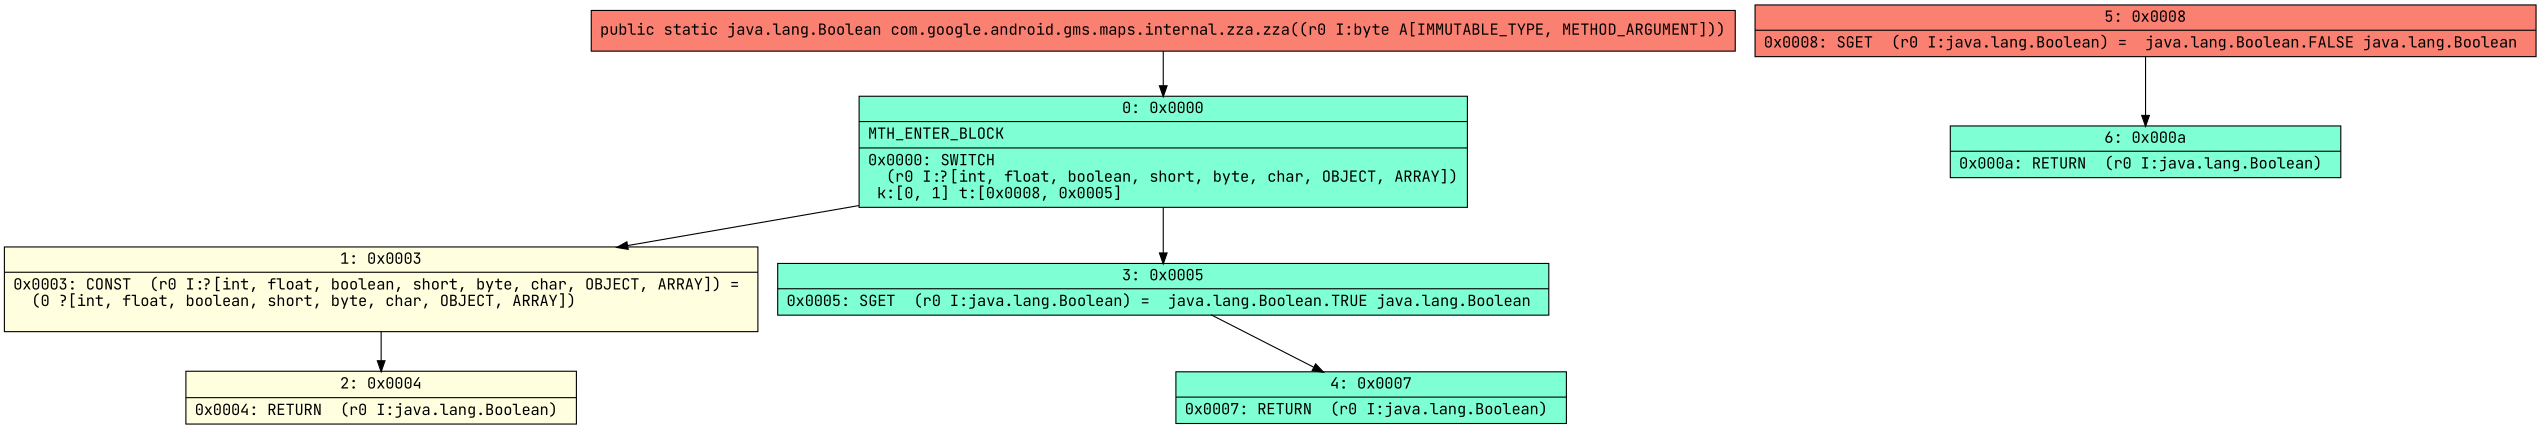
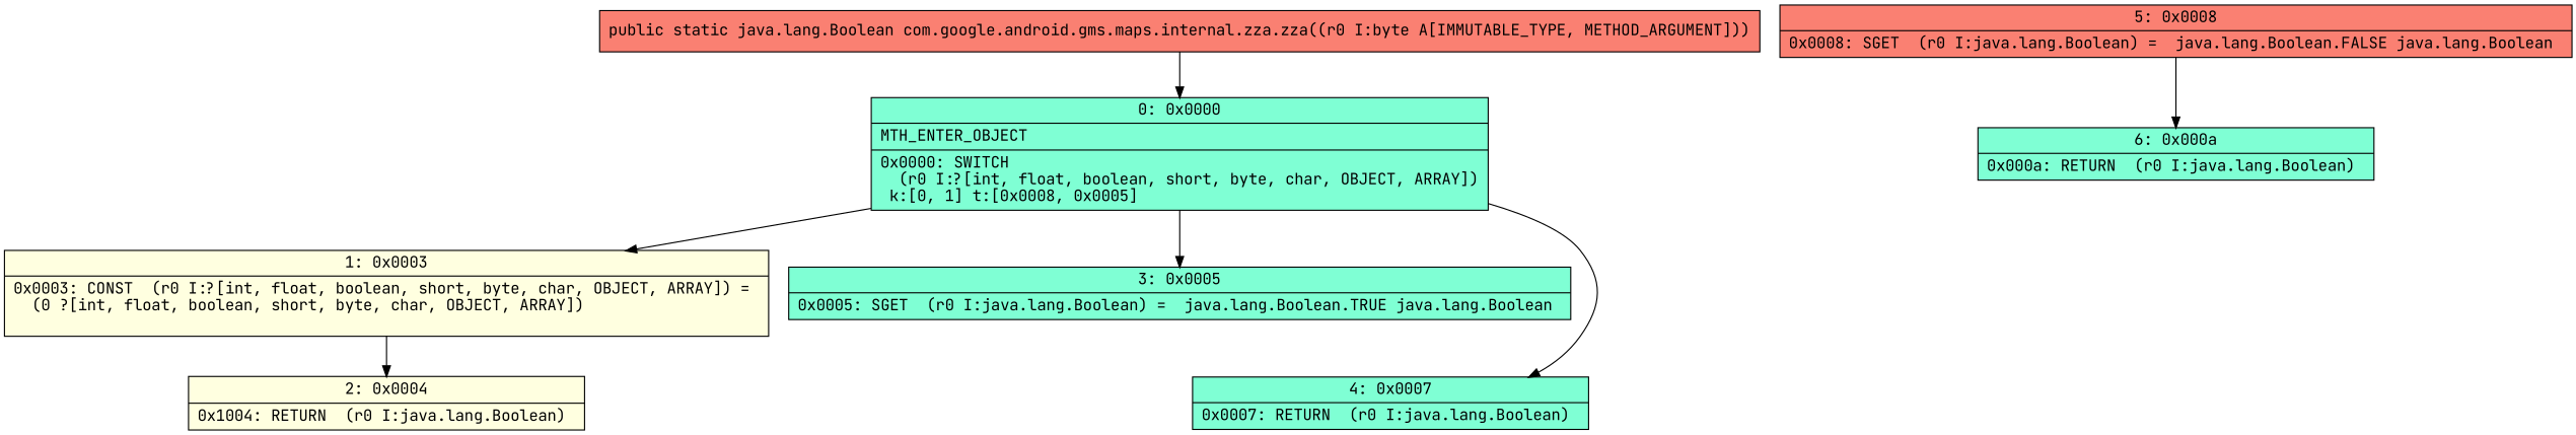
  digraph {
    fontname="JetBrains Mono"
    node [fillcolor=aquamarine fontname="JetBrains Mono" shape=record style=filled]
    edge [fontname="JetBrains Mono"]
-   n1 [label="{0\:\ 0x0000|MTH_ENTER_BLOCK\l|0x0000: SWITCH  \l  (r0 I:?[int, float, boolean, short, byte, char, OBJECT, ARRAY])\l k:[0, 1] t:[0x0008, 0x0005] \l}"]
+   n1 [label="{0\:\ 0x0000|MTH_ENTER_OBJECT\l|0x0000: SWITCH  \l  (r0 I:?[int, float, boolean, short, byte, char, OBJECT, ARRAY])\l k:[0, 1] t:[0x0008, 0x0005] \l}"]
    n2 [fillcolor=lightyellow label="{1\:\ 0x0003|0x0003: CONST  (r0 I:?[int, float, boolean, short, byte, char, OBJECT, ARRAY]) = \l  (0 ?[int, float, boolean, short, byte, char, OBJECT, ARRAY])\l \l}"]
    n3 [label="{3\:\ 0x0005|0x0005: SGET  (r0 I:java.lang.Boolean) =  java.lang.Boolean.TRUE java.lang.Boolean \l}"]
-   n4 [fillcolor=lightyellow label="{2\:\ 0x0004|0x0004: RETURN  (r0 I:java.lang.Boolean) \l}"]
+   n4 [fillcolor=lightyellow label="{2\:\ 0x0004|0x1004: RETURN  (r0 I:java.lang.Boolean) \l}"]
    n5 [label="{4\:\ 0x0007|0x0007: RETURN  (r0 I:java.lang.Boolean) \l}"]
    n6 [fillcolor=salmon label="{5\:\ 0x0008|0x0008: SGET  (r0 I:java.lang.Boolean) =  java.lang.Boolean.FALSE java.lang.Boolean \l}"]
    n7 [label="{6\:\ 0x000a|0x000a: RETURN  (r0 I:java.lang.Boolean) \l}"]
    n8 [fillcolor=salmon label="{public static java.lang.Boolean com.google.android.gms.maps.internal.zza.zza((r0 I:byte A[IMMUTABLE_TYPE, METHOD_ARGUMENT])) }"]
    n1 -> n2
    n1 -> n3
    n2 -> n4
-   n3 -> n5
+   n1 -> n5
    n6 -> n7
    n8 -> n1
  }
